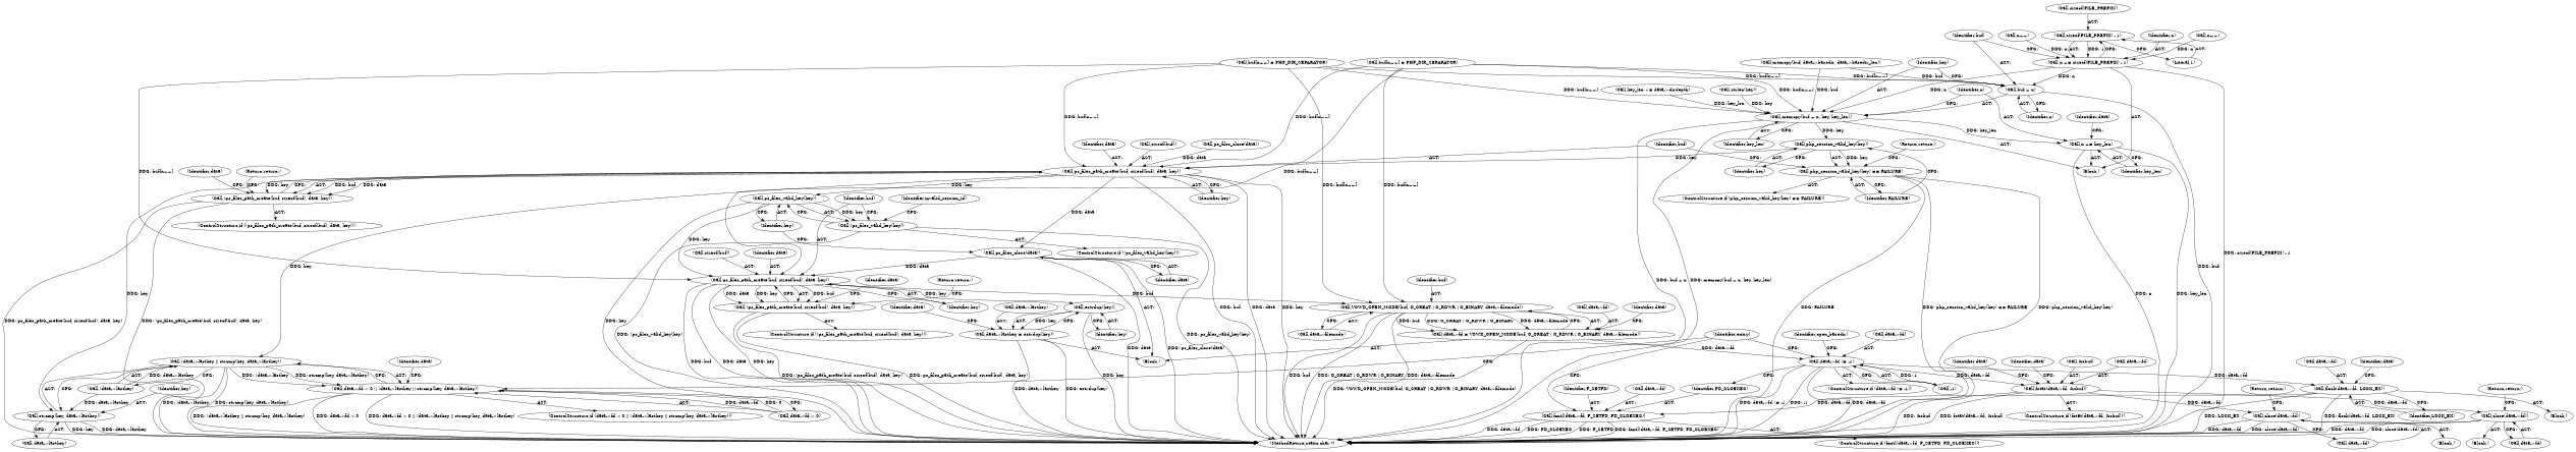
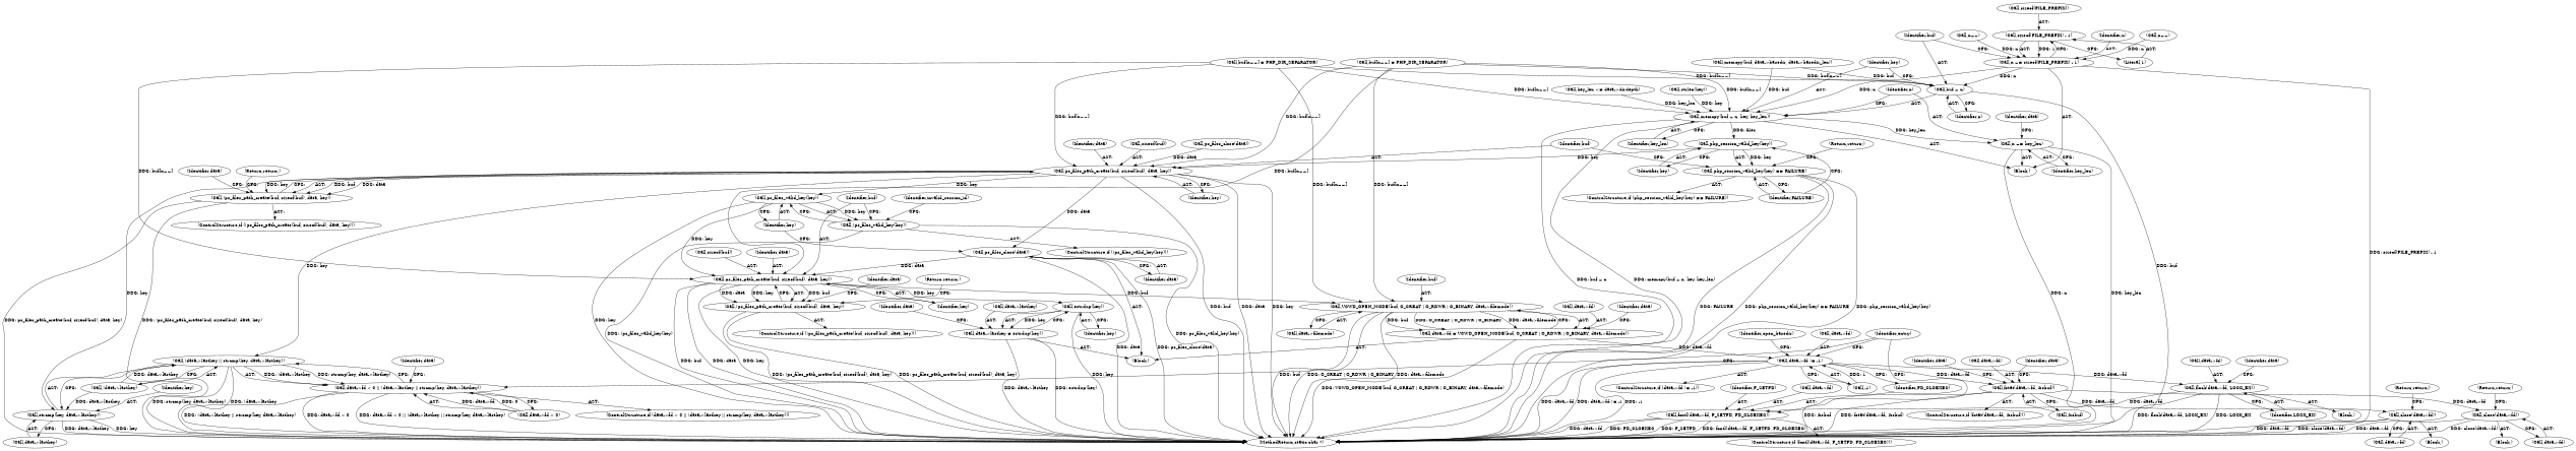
  digraph {
    n1 [label="(Call,sizeof(FILE_PREFIX) - 1)"]
    n2 [label="(Call,n += sizeof(FILE_PREFIX) - 1)"]
    n3 [label="(Literal,1)"]
    n4 [label="(Call,memcpy(buf + n, key, key_len))"]
    n5 [label="(Call,buf + n)"]
    n6 [label="(Block,)"]
    n7 [label="(MethodReturn,static char *)"]
    n8 [label="(Call,n += key_len)"]
    n9 [label="(Call,php_session_valid_key(key))"]
    n10 [label="(Identifier,key_len)"]
    n11 [label="(Identifier,key_len)"]
    n12 [label="(Identifier,n)"]
    n13 [label="(Call,php_session_valid_key(key) == FAILURE)"]
    n14 [label="(Call,ps_files_path_create(buf, sizeof(buf), data, key))"]
    n15 [label="(Identifier,key)"]
    n16 [label="(Identifier,FAILURE)"]
    n17 [label="(ControlStructure,if (php_session_valid_key(key) == FAILURE))"]
    n18 [label="(Call,!ps_files_path_create(buf, sizeof(buf), data, key))"]
    n19 [label="(Call,!data->lastkey || strcmp(key, data->lastkey))"]
    n20 [label="(Call,strcmp(key, data->lastkey))"]
    n21 [label="(Call,ps_files_close(data))"]
    n22 [label="(Call,ps_files_valid_key(key))"]
    n23 [label="(Identifier,key)"]
    n24 [label="(ControlStructure,if (!ps_files_path_create(buf, sizeof(buf), data, key)))"]
    n25 [label="(Call,data->fd < 0 || !data->lastkey || strcmp(key, data->lastkey))"]
    n26 [label="(Call,!data->lastkey)"]
    n27 [label="(Call,data->lastkey)"]
    n28 [label="(Call,ps_files_path_create(buf, sizeof(buf), data, key))"]
    n29 [label="(Block,)"]
    n30 [label="(Identifier,data)"]
    n31 [label="(Call,!ps_files_valid_key(key))"]
    n32 [label="(Identifier,key)"]
    n33 [label="(ControlStructure,if (data->fd < 0 || !data->lastkey || strcmp(key, data->lastkey)))"]
    n34 [label="(Call,data->fd < 0)"]
    n35 [label="(Call,!ps_files_path_create(buf, sizeof(buf), data, key))"]
    n36 [label="(Call,estrdup(key))"]
    n37 [label="(Call,VCWD_OPEN_MODE(buf, O_CREAT | O_RDWR | O_BINARY, data->filemode))"]
    n38 [label="(Identifier,key)"]
    n39 [label="(ControlStructure,if (!ps_files_path_create(buf, sizeof(buf), data, key)))"]
    n40 [label="(Call,data->lastkey = estrdup(key))"]
    n41 [label="(Identifier,key)"]
    n42 [label="(Call,data->fd = VCWD_OPEN_MODE(buf, O_CREAT | O_RDWR | O_BINARY, data->filemode))"]
    n43 [label="(Call,data->filemode)"]
    n44 [label="(Call,data->fd != -1)"]
    n45 [label="(Call,fstat(data->fd, &sbuf))"]
    n46 [label="(Call,flock(data->fd, LOCK_EX))"]
    n47 [label="(ControlStructure,if (data->fd != -1))"]
    n48 [label="(Call,-1)"]
    n49 [label="(Identifier,FD_CLOEXEC)"]
    n50 [label="(Call,close(data->fd))"]
    n51 [label="(Call,close(data->fd))"]
    n52 [label="(ControlStructure,if (fstat(data->fd, &sbuf)))"]
    n53 [label="(Call,&sbuf)"]
    n54 [label="(Call,fcntl(data->fd, F_SETFD, FD_CLOEXEC))"]
    n55 [label="(Identifier,LOCK_EX)"]
    n56 [label="(Block,)"]
    n57 [label="(Call,data->fd)"]
    n58 [label="(Block,)"]
    n59 [label="(Block,)"]
    n60 [label="(Call,data->fd)"]
    n61 [label="(ControlStructure,if (fcntl(data->fd, F_SETFD, FD_CLOEXEC)))"]
    n62 [label="(ControlStructure,if (!ps_files_valid_key(key)))"]
    n63 [label="(Identifier,key)"]
    n64 [label="(Identifier,invalid_session_id)"]
    n65 [label="(Return,return;)"]
    n66 [label="(Call,data->lastkey)"]
    n67 [label="(Identifier,data)"]
    n68 [label="(Call,sizeof(buf))"]
    n69 [label="(Identifier,buf)"]
    n70 [label="(Identifier,data)"]
    n71 [label="(Identifier,n)"]
    n72 [label="(Identifier,data)"]
    n73 [label="(Identifier,data)"]
    n74 [label="(Identifier,data)"]
    n75 [label="(Identifier,n)"]
    n76 [label="(Call,key_len <= data->dirdepth)"]
    n77 [label="(Call,buf[n++] = PHP_DIR_SEPARATOR)"]
    n78 [label="(Return,return;)"]
    n79 [label="(Identifier,buf)"]
    n80 [label="(Identifier,entry)"]
    n81 [label="(Call,buf[n++] = PHP_DIR_SEPARATOR)"]
    n82 [label="(Call,data->fd)"]
    n83 [label="(Call,data->fd)"]
    n84 [label="(Call,sizeof(buf))"]
    n85 [label="(Identifier,buf)"]
    n86 [label="(Identifier,open_basedir)"]
    n87 [label="(Identifier,data)"]
    n88 [label="(Call,n++)"]
    n89 [label="(Call,data->fd)"]
    n90 [label="(Call,memcpy(buf, data->basedir, data->basedir_len))"]
    n91 [label="(Call,n++)"]
    n92 [label="(Identifier,data)"]
    n93 [label="(Identifier,data)"]
    n94 [label="(Return,return;)"]
    n95 [label="(Identifier,key)"]
    n96 [label="(Identifier,data)"]
    n97 [label="(Call,strlen(key))"]
    n98 [label="(Return,return;)"]
    n99 [label="(Call,data->fd)"]
    n100 [label="(Identifier,F_SETFD)"]
    n101 [label="(Call,data->fd)"]
    n102 [label="(Identifier,buf)"]
    n103 [label="(Return,return;)"]
    n104 [label="(Call,ps_files_close(data))"]
    n105 [label="(Identifier,data)"]
    n106 [label="(Call,sizeof(FILE_PREFIX))"]
    n107 [label="(Identifier,data)"]
    n1 -> n2 [label="AST: "]
    n1 -> n2 [label="DDG: 1"]
    n1 -> n3 [label="CFG: "]
    n2 -> n1 [label="CFG: "]
    n2 -> n4 [label="DDG: n"]
    n2 -> n5 [label="DDG: n"]
    n2 -> n6 [label="AST: "]
    n2 -> n7 [label="DDG: sizeof(FILE_PREFIX) - 1"]
    n3 -> n1 [label="AST: "]
    n4 -> n6 [label="AST: "]
    n4 -> n7 [label="DDG: buf + n"]
    n4 -> n7 [label="DDG: memcpy(buf + n, key, key_len)"]
    n4 -> n8 [label="DDG: key_len"]
-   n4 -> n9 [label="DDG: key"]
+   n4 -> n9 [label="DDG: files"]
    n4 -> n10 [label="CFG: "]
    n5 -> n4 [label="AST: "]
    n5 -> n7 [label="DDG: buf"]
    n5 -> n12 [label="CFG: "]
    n8 -> n6 [label="AST: "]
    n8 -> n7 [label="DDG: n"]
    n8 -> n7 [label="DDG: key_len"]
    n8 -> n11 [label="CFG: "]
    n9 -> n13 [label="AST: "]
    n9 -> n13 [label="DDG: key"]
    n9 -> n14 [label="DDG: key"]
    n9 -> n15 [label="CFG: "]
    n10 -> n4 [label="AST: "]
    n11 -> n8 [label="AST: "]
    n12 -> n5 [label="AST: "]
    n13 -> n7 [label="DDG: FAILURE"]
    n13 -> n7 [label="DDG: php_session_valid_key(key) == FAILURE"]
    n13 -> n7 [label="DDG: php_session_valid_key(key)"]
    n13 -> n16 [label="CFG: "]
    n13 -> n17 [label="AST: "]
    n14 -> n7 [label="DDG: buf"]
    n14 -> n7 [label="DDG: data"]
    n14 -> n7 [label="DDG: key"]
    n14 -> n18 [label="AST: "]
    n14 -> n18 [label="DDG: buf"]
    n14 -> n18 [label="DDG: data"]
    n14 -> n18 [label="DDG: key"]
    n14 -> n19 [label="DDG: key"]
    n14 -> n20 [label="DDG: key"]
    n14 -> n21 [label="DDG: data"]
    n14 -> n22 [label="DDG: key"]
    n14 -> n23 [label="CFG: "]
    n15 -> n9 [label="AST: "]
    n16 -> n9 [label="CFG: "]
    n16 -> n13 [label="AST: "]
    n18 -> n7 [label="DDG: ps_files_path_create(buf, sizeof(buf), data, key)"]
    n18 -> n7 [label="DDG: !ps_files_path_create(buf, sizeof(buf), data, key)"]
    n18 -> n14 [label="CFG: "]
    n18 -> n24 [label="AST: "]
    n19 -> n7 [label="DDG: !data->lastkey"]
    n19 -> n7 [label="DDG: strcmp(key, data->lastkey)"]
    n19 -> n20 [label="CFG: "]
    n19 -> n25 [label="AST: "]
    n19 -> n25 [label="DDG: !data->lastkey"]
    n19 -> n25 [label="DDG: strcmp(key, data->lastkey)"]
    n19 -> n26 [label="CFG: "]
    n20 -> n7 [label="DDG: data->lastkey"]
    n20 -> n7 [label="DDG: key"]
    n20 -> n19 [label="AST: "]
    n20 -> n27 [label="CFG: "]
    n21 -> n7 [label="DDG: data"]
    n21 -> n7 [label="DDG: ps_files_close(data)"]
    n21 -> n28 [label="DDG: data"]
    n21 -> n29 [label="AST: "]
    n21 -> n30 [label="CFG: "]
    n22 -> n7 [label="DDG: key"]
    n22 -> n28 [label="DDG: key"]
    n22 -> n31 [label="AST: "]
    n22 -> n31 [label="DDG: key"]
    n22 -> n32 [label="CFG: "]
    n23 -> n14 [label="AST: "]
    n25 -> n7 [label="DDG: !data->lastkey || strcmp(key, data->lastkey)"]
    n25 -> n7 [label="DDG: data->fd < 0"]
    n25 -> n7 [label="DDG: data->fd < 0 || !data->lastkey || strcmp(key, data->lastkey)"]
    n25 -> n19 [label="CFG: "]
    n25 -> n33 [label="AST: "]
    n25 -> n34 [label="CFG: "]
    n26 -> n19 [label="AST: "]
    n26 -> n19 [label="DDG: data->lastkey"]
    n26 -> n20 [label="DDG: data->lastkey"]
    n27 -> n20 [label="AST: "]
    n28 -> n7 [label="DDG: buf"]
    n28 -> n7 [label="DDG: data"]
    n28 -> n7 [label="DDG: key"]
    n28 -> n35 [label="AST: "]
    n28 -> n35 [label="DDG: buf"]
    n28 -> n35 [label="DDG: data"]
    n28 -> n35 [label="DDG: key"]
    n28 -> n36 [label="DDG: key"]
    n28 -> n37 [label="DDG: buf"]
    n28 -> n38 [label="CFG: "]
    n30 -> n21 [label="AST: "]
    n31 -> n7 [label="DDG: !ps_files_valid_key(key)"]
    n31 -> n7 [label="DDG: ps_files_valid_key(key)"]
    n31 -> n22 [label="CFG: "]
    n31 -> n62 [label="AST: "]
    n32 -> n21 [label="CFG: "]
    n32 -> n22 [label="AST: "]
    n34 -> n25 [label="AST: "]
    n34 -> n25 [label="DDG: data->fd"]
    n34 -> n25 [label="DDG: 0"]
    n35 -> n7 [label="DDG: ps_files_path_create(buf, sizeof(buf), data, key)"]
    n35 -> n7 [label="DDG: !ps_files_path_create(buf, sizeof(buf), data, key)"]
    n35 -> n28 [label="CFG: "]
    n35 -> n39 [label="AST: "]
    n36 -> n7 [label="DDG: key"]
    n36 -> n40 [label="AST: "]
    n36 -> n40 [label="DDG: key"]
    n36 -> n41 [label="CFG: "]
    n37 -> n7 [label="DDG: buf"]
    n37 -> n7 [label="DDG: O_CREAT | O_RDWR | O_BINARY"]
    n37 -> n7 [label="DDG: data->filemode"]
    n37 -> n42 [label="AST: "]
    n37 -> n42 [label="DDG: buf"]
    n37 -> n42 [label="DDG: O_CREAT | O_RDWR | O_BINARY"]
    n37 -> n42 [label="DDG: data->filemode"]
    n37 -> n43 [label="CFG: "]
    n38 -> n28 [label="AST: "]
    n40 -> n7 [label="DDG: data->lastkey"]
    n40 -> n7 [label="DDG: estrdup(key)"]
    n40 -> n29 [label="AST: "]
    n40 -> n36 [label="CFG: "]
    n41 -> n36 [label="AST: "]
    n42 -> n7 [label="DDG: VCWD_OPEN_MODE(buf, O_CREAT | O_RDWR | O_BINARY, data->filemode)"]
    n42 -> n29 [label="AST: "]
    n42 -> n37 [label="CFG: "]
    n42 -> n44 [label="DDG: data->fd"]
    n43 -> n37 [label="AST: "]
    n44 -> n7 [label="DDG: data->fd"]
    n44 -> n7 [label="DDG: data->fd != -1"]
    n44 -> n7 [label="DDG: -1"]
    n44 -> n45 [label="DDG: data->fd"]
    n44 -> n46 [label="DDG: data->fd"]
    n44 -> n47 [label="AST: "]
    n44 -> n48 [label="CFG: "]
    n44 -> n49 [label="CFG: "]
    n45 -> n7 [label="DDG: &sbuf"]
    n45 -> n7 [label="DDG: fstat(data->fd, &sbuf)"]
    n45 -> n50 [label="DDG: data->fd"]
    n45 -> n51 [label="DDG: data->fd"]
    n45 -> n52 [label="AST: "]
+   n45 -> n53 [label="CFG: "]
    n46 -> n7 [label="DDG: LOCK_EX"]
    n46 -> n7 [label="DDG: flock(data->fd, LOCK_EX)"]
    n46 -> n54 [label="DDG: data->fd"]
    n46 -> n55 [label="CFG: "]
    n46 -> n56 [label="AST: "]
    n48 -> n44 [label="AST: "]
    n48 -> n44 [label="DDG: 1"]
    n49 -> n54 [label="AST: "]
    n50 -> n7 [label="DDG: close(data->fd)"]
    n50 -> n7 [label="DDG: data->fd"]
    n50 -> n57 [label="CFG: "]
    n50 -> n58 [label="AST: "]
    n51 -> n7 [label="DDG: close(data->fd)"]
    n51 -> n7 [label="DDG: data->fd"]
    n51 -> n59 [label="AST: "]
    n51 -> n60 [label="CFG: "]
    n53 -> n45 [label="AST: "]
    n54 -> n7 [label="DDG: data->fd"]
    n54 -> n7 [label="DDG: FD_CLOEXEC"]
    n54 -> n7 [label="DDG: F_SETFD"]
    n54 -> n7 [label="DDG: fcntl(data->fd, F_SETFD, FD_CLOEXEC)"]
    n54 -> n61 [label="AST: "]
    n55 -> n46 [label="AST: "]
    n57 -> n50 [label="AST: "]
    n60 -> n51 [label="AST: "]
    n63 -> n4 [label="AST: "]
    n63 -> n5 [label="CFG: "]
    n64 -> n31 [label="CFG: "]
    n65 -> n50 [label="CFG: "]
    n66 -> n40 [label="AST: "]
    n67 -> n14 [label="AST: "]
    n68 -> n14 [label="AST: "]
    n69 -> n37 [label="AST: "]
    n70 -> n35 [label="CFG: "]
    n71 -> n4 [label="CFG: "]
    n71 -> n8 [label="AST: "]
    n72 -> n25 [label="CFG: "]
    n73 -> n46 [label="CFG: "]
    n74 -> n18 [label="CFG: "]
    n75 -> n2 [label="AST: "]
    n76 -> n4 [label="DDG: key_len"]
    n77 -> n4 [label="DDG: buf[n++]"]
    n77 -> n5 [label="DDG: buf[n++]"]
    n77 -> n14 [label="DDG: buf[n++]"]
    n77 -> n28 [label="DDG: buf[n++]"]
    n77 -> n37 [label="DDG: buf[n++]"]
    n78 -> n35 [label="CFG: "]
    n79 -> n2 [label="CFG: "]
    n79 -> n5 [label="AST: "]
    n80 -> n25 [label="CFG: "]
    n80 -> n44 [label="CFG: "]
    n80 -> n54 [label="CFG: "]
    n81 -> n4 [label="DDG: buf[n++]"]
    n81 -> n5 [label="DDG: buf[n++]"]
    n81 -> n14 [label="DDG: buf[n++]"]
    n81 -> n28 [label="DDG: buf[n++]"]
    n81 -> n37 [label="DDG: buf[n++]"]
    n82 -> n42 [label="AST: "]
    n83 -> n45 [label="AST: "]
    n84 -> n28 [label="AST: "]
    n85 -> n28 [label="AST: "]
    n85 -> n31 [label="CFG: "]
    n86 -> n44 [label="CFG: "]
    n87 -> n8 [label="CFG: "]
    n88 -> n2 [label="DDG: n"]
    n89 -> n46 [label="AST: "]
    n90 -> n4 [label="DDG: buf"]
    n90 -> n5 [label="DDG: buf"]
    n91 -> n2 [label="DDG: n"]
    n92 -> n40 [label="CFG: "]
    n93 -> n42 [label="CFG: "]
    n94 -> n18 [label="CFG: "]
    n95 -> n20 [label="AST: "]
    n96 -> n45 [label="CFG: "]
    n97 -> n4 [label="DDG: key"]
    n98 -> n13 [label="CFG: "]
    n99 -> n44 [label="AST: "]
    n100 -> n54 [label="AST: "]
    n101 -> n54 [label="AST: "]
    n102 -> n13 [label="CFG: "]
    n102 -> n14 [label="AST: "]
    n103 -> n51 [label="CFG: "]
    n104 -> n14 [label="DDG: data"]
    n105 -> n28 [label="AST: "]
    n106 -> n1 [label="AST: "]
    n107 -> n45 [label="CFG: "]
  }
